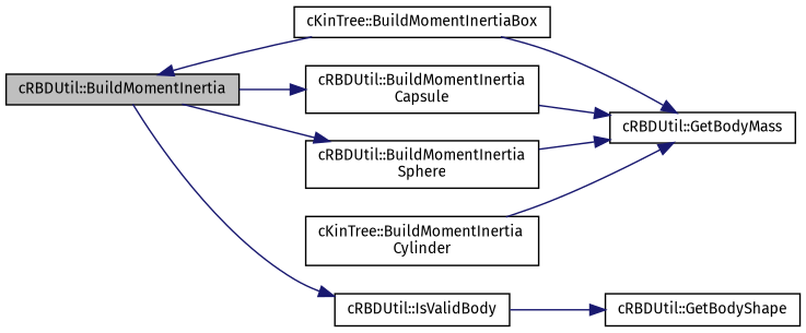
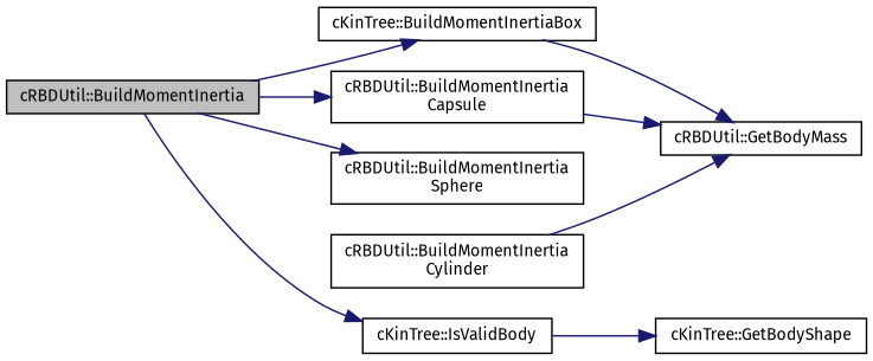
  digraph {
    fontname="Fira Sans"
    rankdir=LR
    node [color=black fillcolor=white fontname="Fira Sans" fontsize=10 shape=record style=filled]
    edge [color=midnightblue fontname="Fira Sans" fontsize=10 labelfontname=Helvetica labelfontsize=10 style=solid]
    n1 [fillcolor=grey75 fontcolor=black height=0.2 label="cRBDUtil::BuildMomentInertia" width=0.4]
    n2 [height=0.2 label="cKinTree::BuildMomentInertiaBox" width=0.4]
    n3 [height=0.2 label="cRBDUtil::BuildMomentInertia\lCapsule" width=0.4]
    n4 [height=0.2 label="cRBDUtil::BuildMomentInertia\lSphere" width=0.4]
-   n5 [height=0.2 label="cRBDUtil::IsValidBody" width=0.4]
+   n5 [height=0.2 label="cKinTree::IsValidBody" width=0.4]
    n6 [height=0.2 label="cRBDUtil::GetBodyMass" width=0.4]
-   n7 [height=0.2 label="cKinTree::BuildMomentInertia\lCylinder" width=0.4]
-   n8 [height=0.2 label="cRBDUtil::GetBodyShape" width=0.4]
-   n2 -> n1
+   n7 [height=0.2 label="cRBDUtil::BuildMomentInertia\lCylinder" width=0.4]
+   n8 [height=0.2 label="cKinTree::GetBodyShape" width=0.4]
+   n1 -> n2
    n1 -> n3
    n1 -> n4
    n1 -> n5
    n2 -> n6
    n3 -> n6
-   n4 -> n6
    n5 -> n8
    n7 -> n6
  }
